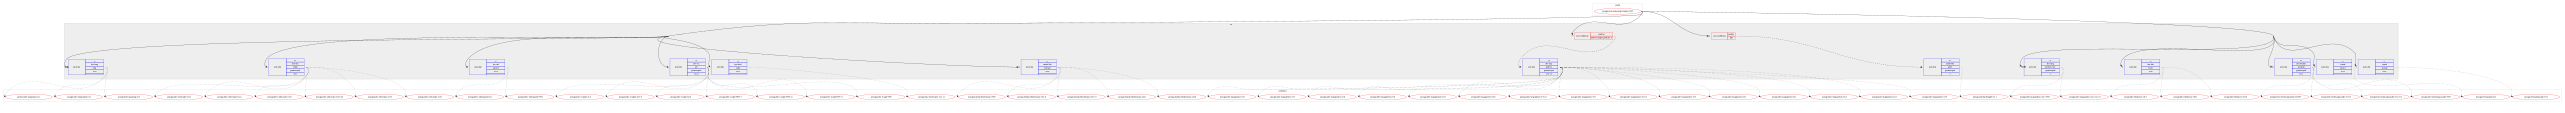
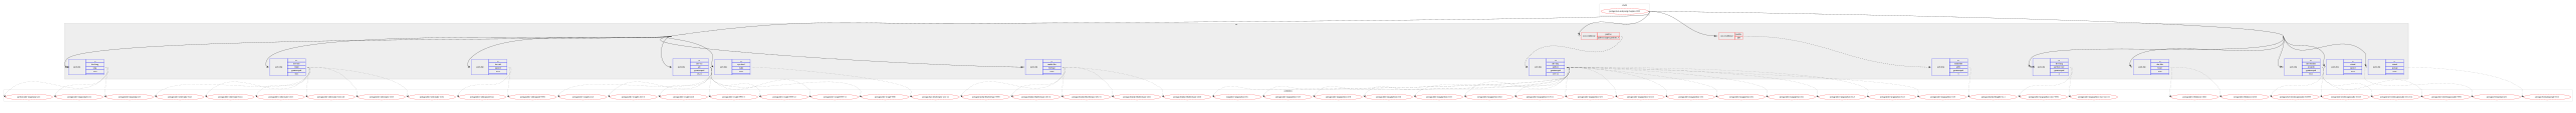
  digraph {
    compound=true
    concentrate=true
    fontname=Merriweather
    fontsize=10
    newrank=true
    rankdir=TB
    ranksep=1.5
    node [color=red fontname=Merriweather fontsize=10]
    edge [arrowhead=vee fontname=Merriweather headport=w style=dotted tailport=e weight=100]
    n1 [label="portage://net-analyzer/gr-fosphor-9999" width=4]
    n2 [color=blue label=<<TABLE BORDER="0" CELLBORDER="1" CELLSPACING="0" CELLPADDING="4" WIDTH="220"><TR><TD ROWSPAN="6" CELLPADDING="30">pack_dep</TD></TR><TR><TD WIDTH="110">no</TD></TR><TR><TD>dev-lang</TD></TR><TR><TD>swig</TD></TR><TR><TD>none</TD></TR><TR><TD></TD></TR></TABLE>> shape=none]
    n3 [color=blue label=<<TABLE BORDER="0" CELLBORDER="1" CELLSPACING="0" CELLPADDING="4" WIDTH="220"><TR><TD ROWSPAN="6" CELLPADDING="30">pack_dep</TD></TR><TR><TD WIDTH="110">no</TD></TR><TR><TD>dev-util</TD></TR><TR><TD>cmake</TD></TR><TR><TD>greaterequal</TD></TR><TR><TD>3.9.6</TD></TR></TABLE>> shape=none]
    n4 [color=blue label=<<TABLE BORDER="0" CELLBORDER="1" CELLSPACING="0" CELLPADDING="4" WIDTH="220"><TR><TD ROWSPAN="6" CELLPADDING="30">pack_dep</TD></TR><TR><TD WIDTH="110">no</TD></TR><TR><TD>dev-util</TD></TR><TR><TD>cppunit</TD></TR><TR><TD>none</TD></TR><TR><TD></TD></TR></TABLE>> shape=none]
    n5 [color=blue label=<<TABLE BORDER="0" CELLBORDER="1" CELLSPACING="0" CELLPADDING="4" WIDTH="220"><TR><TD ROWSPAN="6" CELLPADDING="30">pack_dep</TD></TR><TR><TD WIDTH="110">no</TD></TR><TR><TD>dev-vcs</TD></TR><TR><TD>git</TD></TR><TR><TD>greaterequal</TD></TR><TR><TD>1.8.2.1</TD></TR></TABLE>> shape=none]
    n6 [color=blue label=<<TABLE BORDER="0" CELLBORDER="1" CELLSPACING="0" CELLPADDING="4" WIDTH="220"><TR><TD ROWSPAN="6" CELLPADDING="30">pack_dep</TD></TR><TR><TD WIDTH="110">no</TD></TR><TR><TD>sys-devel</TD></TR><TR><TD>make</TD></TR><TR><TD>none</TD></TR><TR><TD></TD></TR></TABLE>> shape=none]
    n7 [color=blue label=<<TABLE BORDER="0" CELLBORDER="1" CELLSPACING="0" CELLPADDING="4" WIDTH="220"><TR><TD ROWSPAN="6" CELLPADDING="30">pack_dep</TD></TR><TR><TD WIDTH="110">no</TD></TR><TR><TD>media-libs</TD></TR><TR><TD>freetype</TD></TR><TR><TD>none</TD></TR><TR><TD></TD></TR></TABLE>> shape=none]
    n8 [color=blue label=<<TABLE BORDER="0" CELLBORDER="1" CELLSPACING="0" CELLPADDING="4" WIDTH="220"><TR><TD ROWSPAN="6" CELLPADDING="30">pack_dep</TD></TR><TR><TD WIDTH="110">no</TD></TR><TR><TD>media-libs</TD></TR><TR><TD>glfw</TD></TR><TR><TD>greaterequal</TD></TR><TR><TD>3</TD></TR></TABLE>> shape=none]
    n9 [label=<<TABLE BORDER="0" CELLBORDER="1" CELLSPACING="0" CELLPADDING="4"><TR><TD ROWSPAN="3" CELLPADDING="10">use_conditional</TD></TR><TR><TD>positive</TD></TR><TR><TD>glfw</TD></TR></TABLE>> shape=none]
    n10 [color=blue label=<<TABLE BORDER="0" CELLBORDER="1" CELLSPACING="0" CELLPADDING="4" WIDTH="220"><TR><TD ROWSPAN="6" CELLPADDING="30">pack_dep</TD></TR><TR><TD WIDTH="110">no</TD></TR><TR><TD>dev-lang</TD></TR><TR><TD>python</TD></TR><TR><TD>greaterequal</TD></TR><TR><TD>2.7.5-r2</TD></TR></TABLE>> shape=none]
    n11 [label=<<TABLE BORDER="0" CELLBORDER="1" CELLSPACING="0" CELLPADDING="4"><TR><TD ROWSPAN="3" CELLPADDING="10">use_conditional</TD></TR><TR><TD>positive</TD></TR><TR><TD>python_targets_python2_7</TD></TR></TABLE>> shape=none]
    n12 [color=blue label=<<TABLE BORDER="0" CELLBORDER="1" CELLSPACING="0" CELLPADDING="4" WIDTH="220"><TR><TD ROWSPAN="6" CELLPADDING="30">pack_dep</TD></TR><TR><TD WIDTH="110">no</TD></TR><TR><TD>dev-lang</TD></TR><TR><TD>python-exec</TD></TR><TR><TD>greaterequal</TD></TR><TR><TD>2</TD></TR></TABLE>> shape=none]
    n13 [color=blue label=<<TABLE BORDER="0" CELLBORDER="1" CELLSPACING="0" CELLPADDING="4" WIDTH="220"><TR><TD ROWSPAN="6" CELLPADDING="30">pack_dep</TD></TR><TR><TD WIDTH="110">no</TD></TR><TR><TD>dev-libs</TD></TR><TR><TD>boost</TD></TR><TR><TD>none</TD></TR><TR><TD></TD></TR></TABLE>> shape=none]
    n14 [color=blue label=<<TABLE BORDER="0" CELLBORDER="1" CELLSPACING="0" CELLPADDING="4" WIDTH="220"><TR><TD ROWSPAN="6" CELLPADDING="30">pack_dep</TD></TR><TR><TD WIDTH="110">no</TD></TR><TR><TD>net-wireless</TD></TR><TR><TD>gnuradio</TD></TR><TR><TD>greaterequal</TD></TR><TR><TD>3.7_rc</TD></TR></TABLE>> shape=none]
    n15 [color=blue label=<<TABLE BORDER="0" CELLBORDER="1" CELLSPACING="0" CELLPADDING="4" WIDTH="220"><TR><TD ROWSPAN="6" CELLPADDING="30">pack_dep</TD></TR><TR><TD WIDTH="110">no</TD></TR><TR><TD>virtual</TD></TR><TR><TD>opencl</TD></TR><TR><TD>none</TD></TR><TR><TD></TD></TR></TABLE>> shape=none]
    n16 [color=blue label=<<TABLE BORDER="0" CELLBORDER="1" CELLSPACING="0" CELLPADDING="4" WIDTH="220"><TR><TD ROWSPAN="6" CELLPADDING="30">pack_dep</TD></TR><TR><TD WIDTH="110">no</TD></TR><TR><TD>virtual</TD></TR><TR><TD>opengl</TD></TR><TR><TD>none</TD></TR><TR><TD></TD></TR></TABLE>> shape=none]
    n17 [label="portage://dev-lang/swig-2.0.9" width=4]
    n18 [label="portage://dev-lang/swig-3.0.12" width=4]
    n19 [label="python://dev-lang/swig-4.0.0" width=4]
    n20 [label="portage://dev-util/cmake-3.13.5" width=4]
    n21 [label="portage://dev-util/cmake-3.14.6" width=4]
    n22 [label="portage://dev-util/cmake-3.14.7" width=4]
    n23 [label="portage://dev-util/cmake-3.15.4" width=4]
    n24 [label="portage://dev-util/cmake-3.15.5" width=4]
    n25 [label="portage://dev-util/cmake-3.16.0_rc3" width=4]
    n26 [label="portage://dev-util/cppunit-1.14.0" width=4]
    n27 [label="portage://dev-util/cppunit-9999" width=4]
    n28 [label="portage://dev-vcs/git-2.21.0" width=4]
    n29 [label="portage://dev-vcs/git-2.23.0-r1" width=4]
    n30 [label="portage://dev-vcs/git-2.24.0" width=4]
    n31 [label="portage://dev-vcs/git-9999" width=4]
    n32 [label="portage://dev-vcs/git-9999-r1" width=4]
    n33 [label="portage://dev-vcs/git-9999-r2" width=4]
    n34 [label="portage://dev-vcs/git-9999-r3" width=4]
    n35 [label="portage://sys-devel/make-4.2.1-r4" width=4]
    n36 [label="portage://media-libs/glfw-3.2.1" width=4]
    n37 [label="portage://dev-lang/python-2.7.15" width=4]
    n38 [label="portage://dev-lang/python-2.7.16" width=4]
    n39 [label="portage://dev-lang/python-2.7.17" width=4]
    n40 [label="portage://dev-lang/python-3.5.5" width=4]
-   n41 [label="portage://dev-lang/python-3.5.7" width=4]
+   n41 [label="lang://dev-lang/python-3.5.7" width=4]
    n42 [label="portage://dev-lang/python-3.5.9" width=4]
    n43 [label="portage://dev-lang/python-3.6.5" width=4]
    n44 [label="portage://dev-lang/python-3.6.8" width=4]
    n45 [label="portage://dev-lang/python-3.6.9" width=4]
    n46 [label="portage://dev-lang/python-3.7.2" width=4]
    n47 [label="portage://dev-lang/python-3.7.3" width=4]
    n48 [label="portage://dev-lang/python-3.7.4-r1" width=4]
    n49 [label="portage://dev-lang/python-3.7.5" width=4]
    n50 [label="portage://dev-lang/python-3.7.5-r1" width=4]
    n51 [label="portage://dev-lang/python-3.8.0" width=4]
    n52 [label="portage://dev-lang/python-exec-2.4.6-r1" width=4]
    n53 [label="portage://dev-lang/python-exec-9999" width=4]
    n54 [label="portage://dev-libs/boost-1.65.0" width=4]
    n55 [label="portage://dev-libs/boost-1.70.0" width=4]
-   n56 [label="portage://dev-libs/boost-1.71.0" width=4]
    n57 [label="portage://media-libs/freetype-2.10.0" width=4]
    n58 [label="portage://media-libs/freetype-2.10.1" width=4]
    n59 [label="portage://media-libs/freetype-2.9.1-r3" width=4]
    n60 [label="portage://media-libs/freetype-2.9.1-r4" width=4]
    n61 [label="portage://media-libs/freetype-9999" width=4]
    n62 [label="portage://net-wireless/gnuradio-3.6.5.1-r2" width=4]
    n63 [label="portage://net-wireless/gnuradio-3.7.13.5" width=4]
    n64 [label="portage://net-wireless/gnuradio-3.7.9999" width=4]
    n65 [label="portage://net-wireless/gnuradio-9999" width=4]
    n66 [label="portage://virtual/opencl-2" width=4]
    n67 [label="portage://virtual/opengl-7.0-r2" width=4]
    subgraph cluster_1 {
      color=gray
      label=<<i>ebuild</i>>
      rank=same
      n1
    }
    subgraph cluster_2 {
      color=gray
      label=<<i>dependencies</i>>
      subgraph cluster_3 {
        color=gray
        fillcolor="#eeeeee"
        label=<<i>compile</i>>
        style=filled
        subgraph sub_4 {
          color=gray
          fillcolor="#eeeeee"
          label=<<i>compile</i>>
          style=filled
          n2
        }
        subgraph sub_5 {
          color=gray
          fillcolor="#eeeeee"
          label=<<i>compile</i>>
          style=filled
          n3
        }
        subgraph sub_6 {
          color=gray
          fillcolor="#eeeeee"
          label=<<i>compile</i>>
          style=filled
          n4
        }
        subgraph sub_7 {
          color=gray
          fillcolor="#eeeeee"
          label=<<i>compile</i>>
          style=filled
          n5
        }
        subgraph sub_8 {
          color=gray
          fillcolor="#eeeeee"
          label=<<i>compile</i>>
          style=filled
          n6
        }
      }
      subgraph cluster_9 {
        color=gray
        fillcolor="#eeeeee"
        label=<<i>compile and run</i>>
        style=filled
        subgraph sub_10 {
          color=gray
          fillcolor="#eeeeee"
          label=<<i>compile and run</i>>
          style=filled
          n7
        }
        subgraph sub_11 {
          color=gray
          fillcolor="#eeeeee"
          label=<<i>compile and run</i>>
          style=filled
          n9
          subgraph sub_12 {
            color=gray
            fillcolor="#eeeeee"
            label=<<i>compile and run</i>>
            style=filled
            n8
          }
        }
        subgraph sub_13 {
          color=gray
          fillcolor="#eeeeee"
          label=<<i>compile and run</i>>
          style=filled
          n11
          subgraph sub_14 {
            color=gray
            fillcolor="#eeeeee"
            label=<<i>compile and run</i>>
            style=filled
            n10
          }
        }
        subgraph sub_15 {
          color=gray
          fillcolor="#eeeeee"
          label=<<i>compile and run</i>>
          style=filled
          n12
        }
        subgraph sub_16 {
          color=gray
          fillcolor="#eeeeee"
          label=<<i>compile and run</i>>
          style=filled
          n13
        }
        subgraph sub_17 {
          color=gray
          fillcolor="#eeeeee"
          label=<<i>compile and run</i>>
          style=filled
          n14
        }
        subgraph sub_18 {
          color=gray
          fillcolor="#eeeeee"
          label=<<i>compile and run</i>>
          style=filled
          n15
        }
        subgraph sub_19 {
          color=gray
          fillcolor="#eeeeee"
          label=<<i>compile and run</i>>
          style=filled
          n16
        }
      }
      subgraph cluster_20 {
        color=gray
        fillcolor="#eeeeee"
        label=<<i>run</i>>
        style=filled
      }
    }
    subgraph cluster_21 {
      color=gray
      label=<<i>candidates</i>>
      rank=same
      subgraph sub_22 {
        color=black
        label=<<i>candidates</i>>
        nodesep=1
        rank=same
        n17
        n18
        n19
      }
      subgraph sub_23 {
        color=black
        label=<<i>candidates</i>>
        nodesep=1
        rank=same
        n20
        n21
        n22
        n23
        n24
        n25
      }
      subgraph sub_24 {
        color=black
        label=<<i>candidates</i>>
        nodesep=1
        rank=same
        n26
        n27
      }
      subgraph sub_25 {
        color=black
        label=<<i>candidates</i>>
        nodesep=1
        rank=same
        n28
        n29
        n30
        n31
        n32
        n33
        n34
      }
      subgraph sub_26 {
        color=black
        label=<<i>candidates</i>>
        nodesep=1
        rank=same
        n35
      }
      subgraph sub_27 {
        color=black
        label=<<i>candidates</i>>
        nodesep=1
        rank=same
        n36
      }
      subgraph sub_28 {
        color=black
        label=<<i>candidates</i>>
        nodesep=1
        rank=same
        n37
        n38
        n39
        n40
        n41
        n42
        n43
        n44
        n45
        n46
        n47
        n48
        n49
        n50
        n51
      }
      subgraph sub_29 {
        color=black
        label=<<i>candidates</i>>
        nodesep=1
        rank=same
        n52
        n53
      }
      subgraph sub_30 {
        color=black
        label=<<i>candidates</i>>
        nodesep=1
        rank=same
        n54
        n55
-       n56
      }
      subgraph sub_31 {
        color=black
        label=<<i>candidates</i>>
        nodesep=1
        rank=same
        n57
        n58
        n59
        n60
        n61
      }
      subgraph sub_32 {
        color=black
        label=<<i>candidates</i>>
        nodesep=1
        rank=same
        n62
        n63
        n64
        n65
      }
      subgraph sub_33 {
        color=black
        label=<<i>candidates</i>>
        nodesep=1
        rank=same
        n66
      }
      subgraph sub_34 {
        color=black
        label=<<i>candidates</i>>
        nodesep=1
        rank=same
        n67
      }
    }
    n1 -> n2 [style=solid weight=20]
    n1 -> n3 [style=solid weight=20]
    n1 -> n4 [style=solid weight=20]
    n1 -> n5 [style=solid weight=20]
    n1 -> n6 [style=solid weight=20]
    n1 -> n7 [arrowhead=odotvee style=solid weight=20]
    n1 -> n9 [arrowhead=odotvee style=solid weight=20]
    n1 -> n11 [arrowhead=odotvee style=solid weight=20]
    n1 -> n12 [arrowhead=odotvee style=solid weight=20]
    n1 -> n13 [arrowhead=odotvee style=solid weight=20]
    n1 -> n14 [arrowhead=odotvee style=solid weight=20]
    n1 -> n15 [arrowhead=odotvee style=solid weight=20]
    n1 -> n16 [arrowhead=odotvee style=solid weight=20]
    n2 -> n17
    n2 -> n18
    n2 -> n19
    n3 -> n20
    n3 -> n21
    n3 -> n22
    n3 -> n23
    n3 -> n24
    n3 -> n25
    n4 -> n26
    n4 -> n27
    n5 -> n28
    n5 -> n29
    n5 -> n30
    n5 -> n31
    n5 -> n32
    n5 -> n33
    n5 -> n34
    n6 -> n35
    n7 -> n57
    n7 -> n58
    n7 -> n59
    n7 -> n60
    n7 -> n61
    n8 -> n36
    n9 -> n8 [style=dashed weight=20]
    n10 -> n37
    n10 -> n38
    n10 -> n39
    n10 -> n40
    n10 -> n41
    n10 -> n42
    n10 -> n43
    n10 -> n44
    n10 -> n45
    n10 -> n46
    n10 -> n47
    n10 -> n48
    n10 -> n49
    n10 -> n50
    n10 -> n51
    n11 -> n10 [style=dashed weight=20]
    n12 -> n52
    n12 -> n53
    n13 -> n54
    n13 -> n55
-   n13 -> n56
    n14 -> n62
    n14 -> n63
    n14 -> n64
    n14 -> n65
    n15 -> n66
    n16 -> n67
  }
